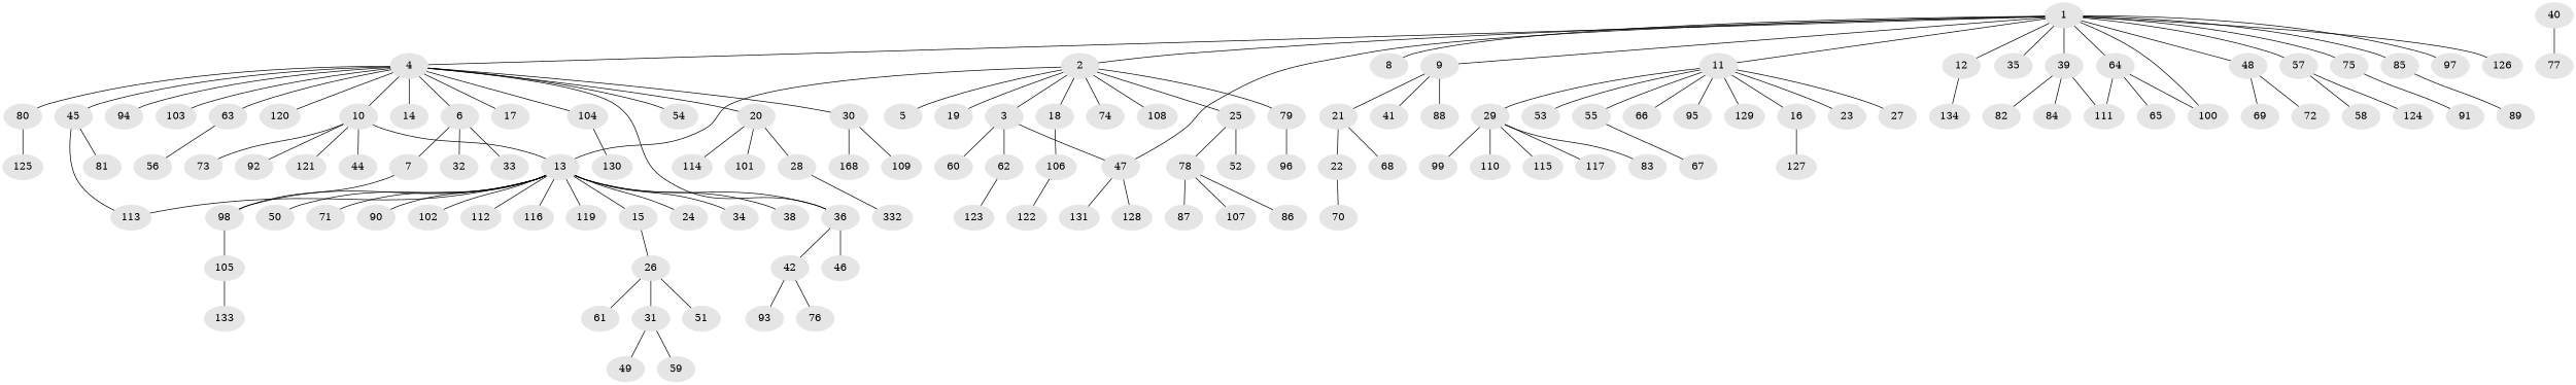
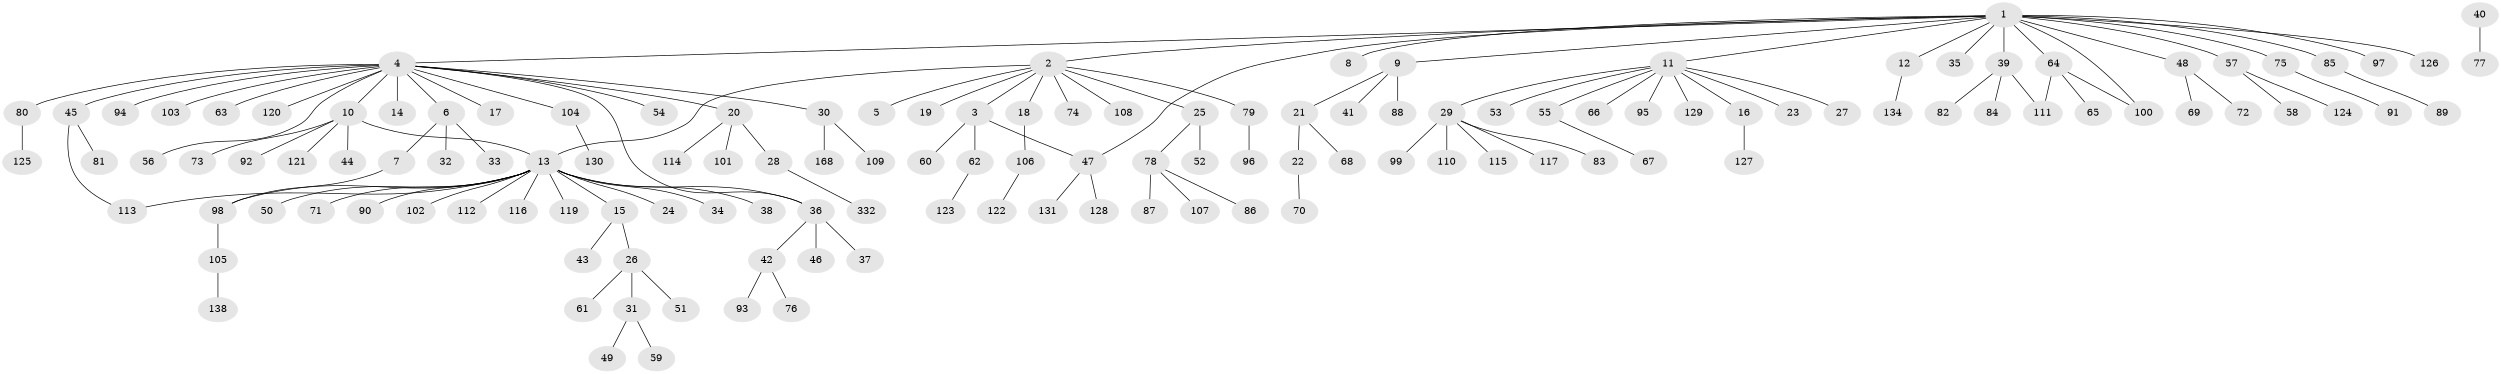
  graph {
    node [color=gray90 style=filled]
    1
    2
    4
    8
    9
    11
    12
    35
    39
    47
    48
    57
    64
    75
    85
    97
    126
    100
    3
    5
    13
    18
    19
    25
    74
    79
    108
    6
    10
    14
    17
    20
    30
    36
    45
    54
    56
    63
    80
    94
    103
    104
    120
    21
    41
    88
    16
    23
    27
    29
    53
    55
    66
    95
    129
    134
    82
    84
    111
    40
    77
    128
    131
    69
    72
    58
    124
    65
    91
    89
    60
    62
    98
    15
    24
    34
    38
    50
    71
    90
    102
    112
    113
    116
    119
    106
    52
    78
    96
    123
    7
    32
    33
    44
    73
    92
    121
    28
    101
    114
    109
    n102 [label=168]
+   37
    42
    46
    81
    125
    130
    105
    22
    68
    127
    83
    99
    110
    115
    117
    67
    26
+   43
    31
    51
    61
    122
    n125 [label=332]
    70
    86
    87
    107
    49
    59
    76
    93
-   133
+   133 [label=138]
    1 -- 2
    1 -- 4
    1 -- 8
    1 -- 9
    1 -- 11
    1 -- 12
    1 -- 35
    1 -- 39
    1 -- 47
    1 -- 48
    1 -- 57
    1 -- 64
    1 -- 75
    1 -- 85
    1 -- 97
    1 -- 126
    1 -- 100
    2 -- 3
    2 -- 5
    2 -- 13
    2 -- 18
    2 -- 19
    2 -- 25
    2 -- 74
    2 -- 79
    2 -- 108
    4 -- 6
    4 -- 10
    4 -- 14
    4 -- 17
    4 -- 20
    4 -- 30
    4 -- 36
    4 -- 45
    4 -- 54
-   63 -- 56
+   4 -- 56
    4 -- 63
    4 -- 80
    4 -- 94
    4 -- 103
    4 -- 104
    4 -- 120
    9 -- 21
    9 -- 41
    9 -- 88
    11 -- 16
    11 -- 23
    11 -- 27
    11 -- 29
    11 -- 53
    11 -- 55
    11 -- 66
    11 -- 95
    11 -- 129
    12 -- 134
    39 -- 82
    39 -- 84
    39 -- 111
    47 -- 128
    47 -- 131
    48 -- 69
    48 -- 72
    57 -- 58
    57 -- 124
    64 -- 100
    64 -- 111
    64 -- 65
    75 -- 91
    85 -- 89
    3 -- 47
    3 -- 60
    3 -- 62
    13 -- 36
    13 -- 98
    13 -- 15
    13 -- 24
    13 -- 34
    13 -- 38
    13 -- 50
    13 -- 71
    13 -- 90
    13 -- 102
    13 -- 112
    13 -- 113
    13 -- 116
    13 -- 119
    18 -- 106
    25 -- 52
    25 -- 78
    79 -- 96
    6 -- 7
    6 -- 32
    6 -- 33
    10 -- 13
    10 -- 44
    10 -- 73
    10 -- 92
    10 -- 121
    20 -- 28
    20 -- 101
    20 -- 114
    30 -- 109
    30 -- n102
+   36 -- 37
    36 -- 42
    36 -- 46
    45 -- 113
    45 -- 81
    80 -- 125
    104 -- 130
    21 -- 22
    21 -- 68
    16 -- 127
    29 -- 83
    29 -- 99
    29 -- 110
    29 -- 115
    29 -- 117
    55 -- 67
    40 -- 77
    62 -- 123
    98 -- 105
    15 -- 26
+   15 -- 43
    106 -- 122
    78 -- 86
    78 -- 87
    78 -- 107
    7 -- 98
    28 -- n125
    42 -- 76
    42 -- 93
    105 -- 133
    22 -- 70
    26 -- 31
    26 -- 51
    26 -- 61
    31 -- 49
    31 -- 59
  }
